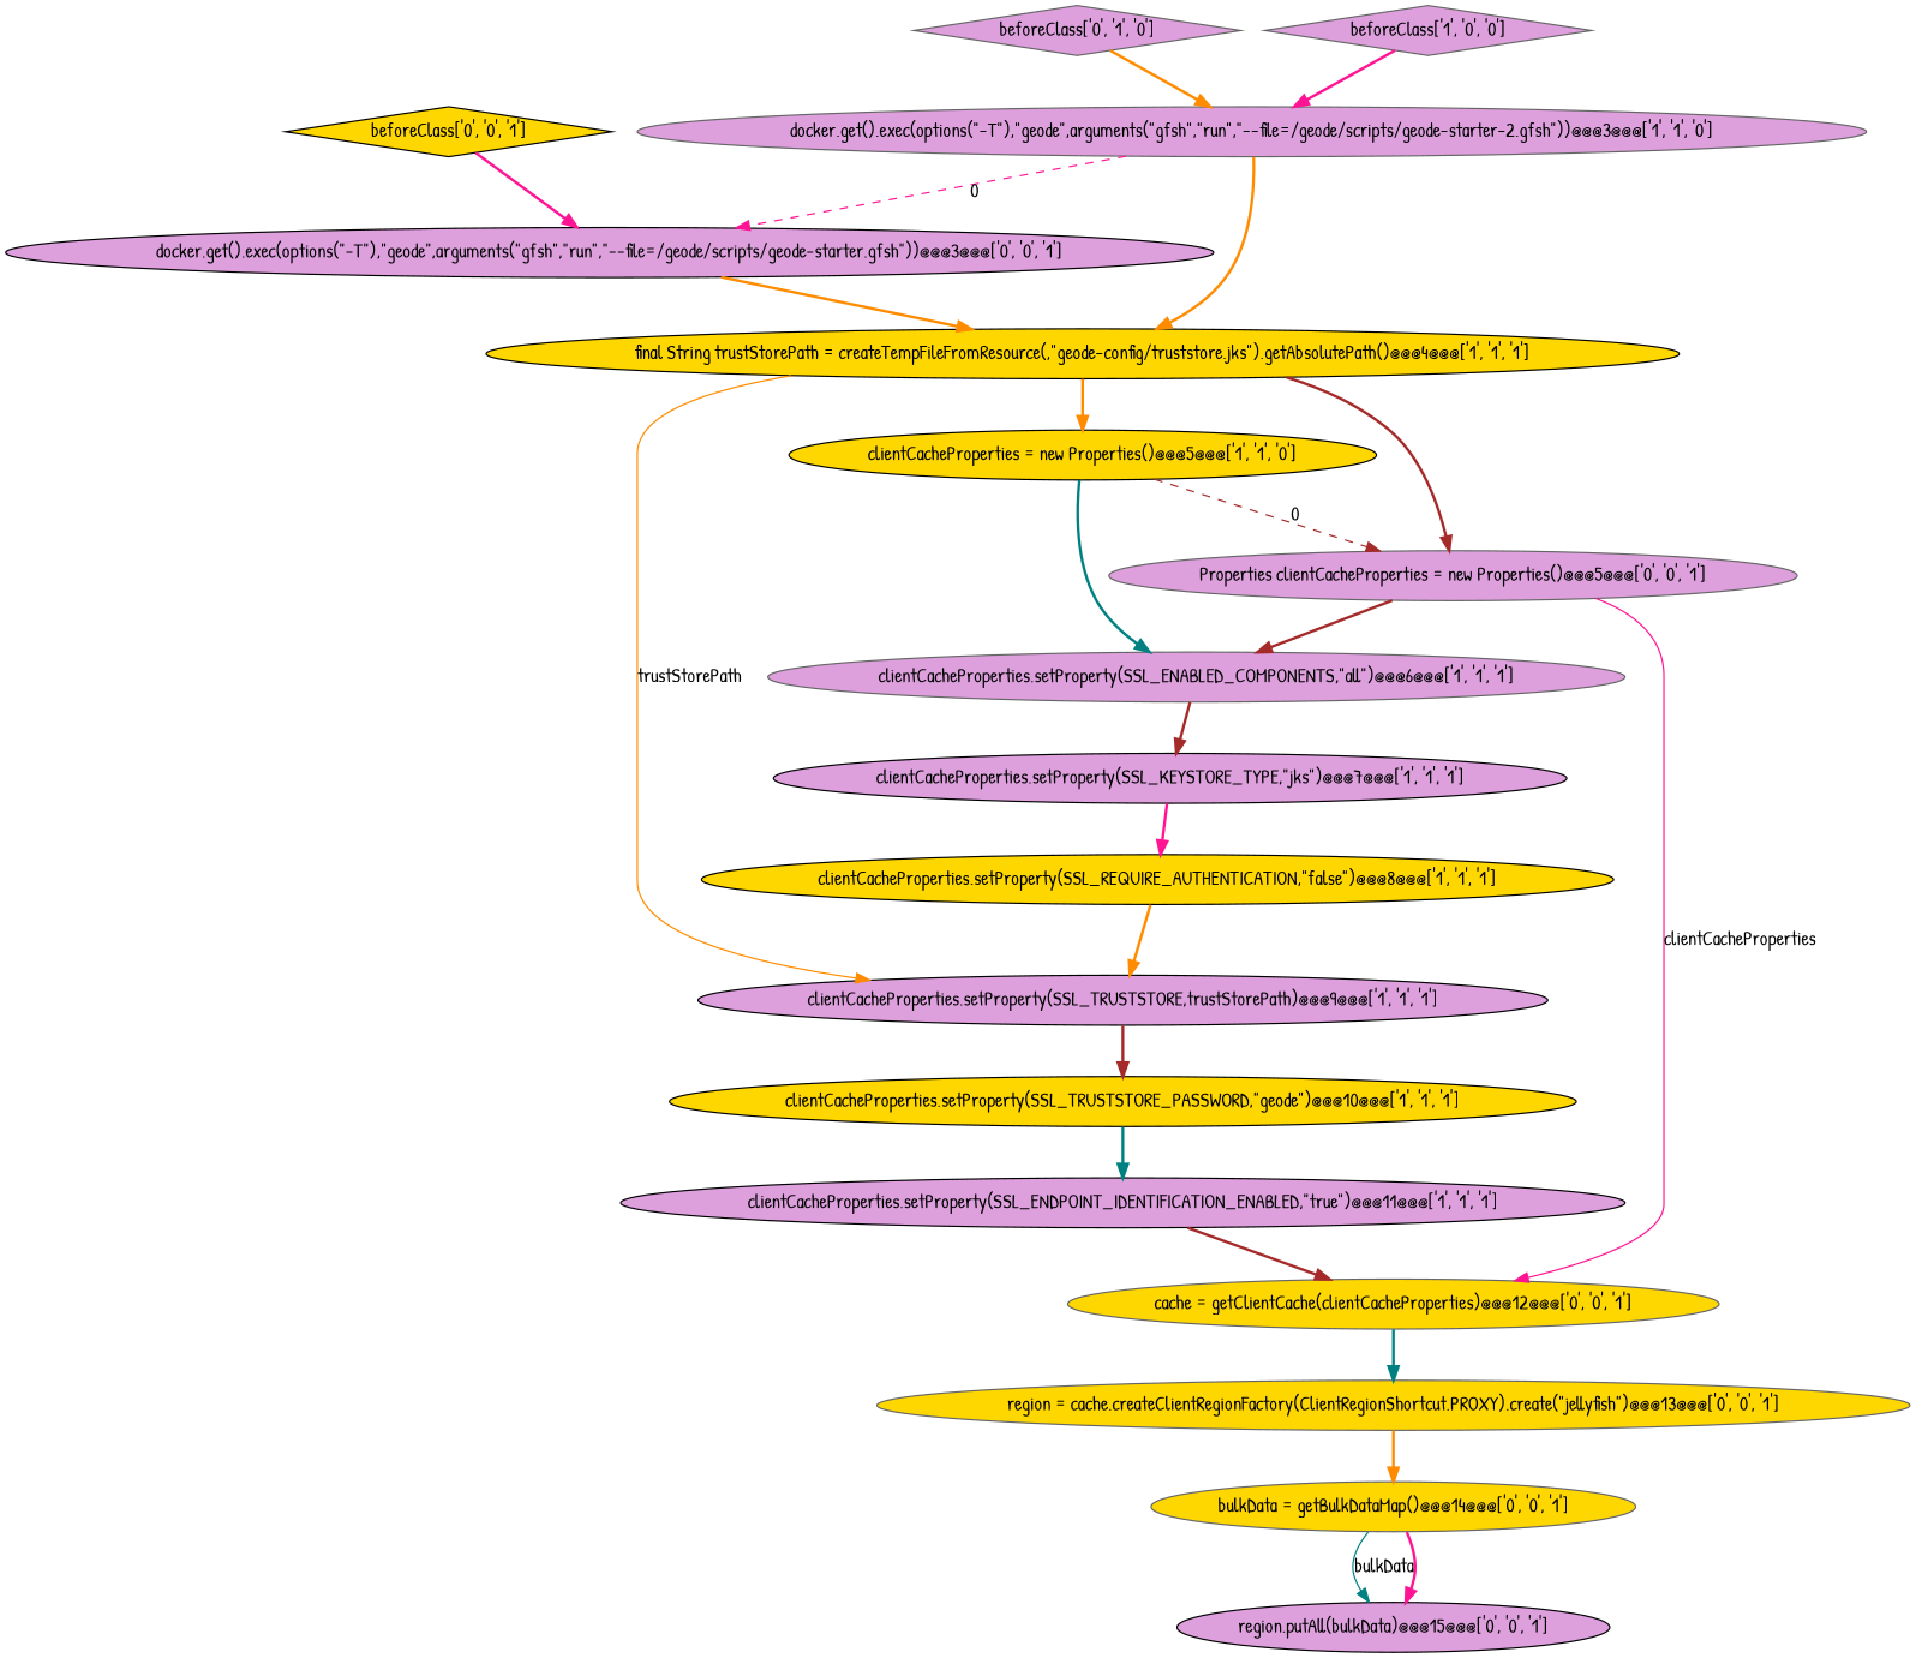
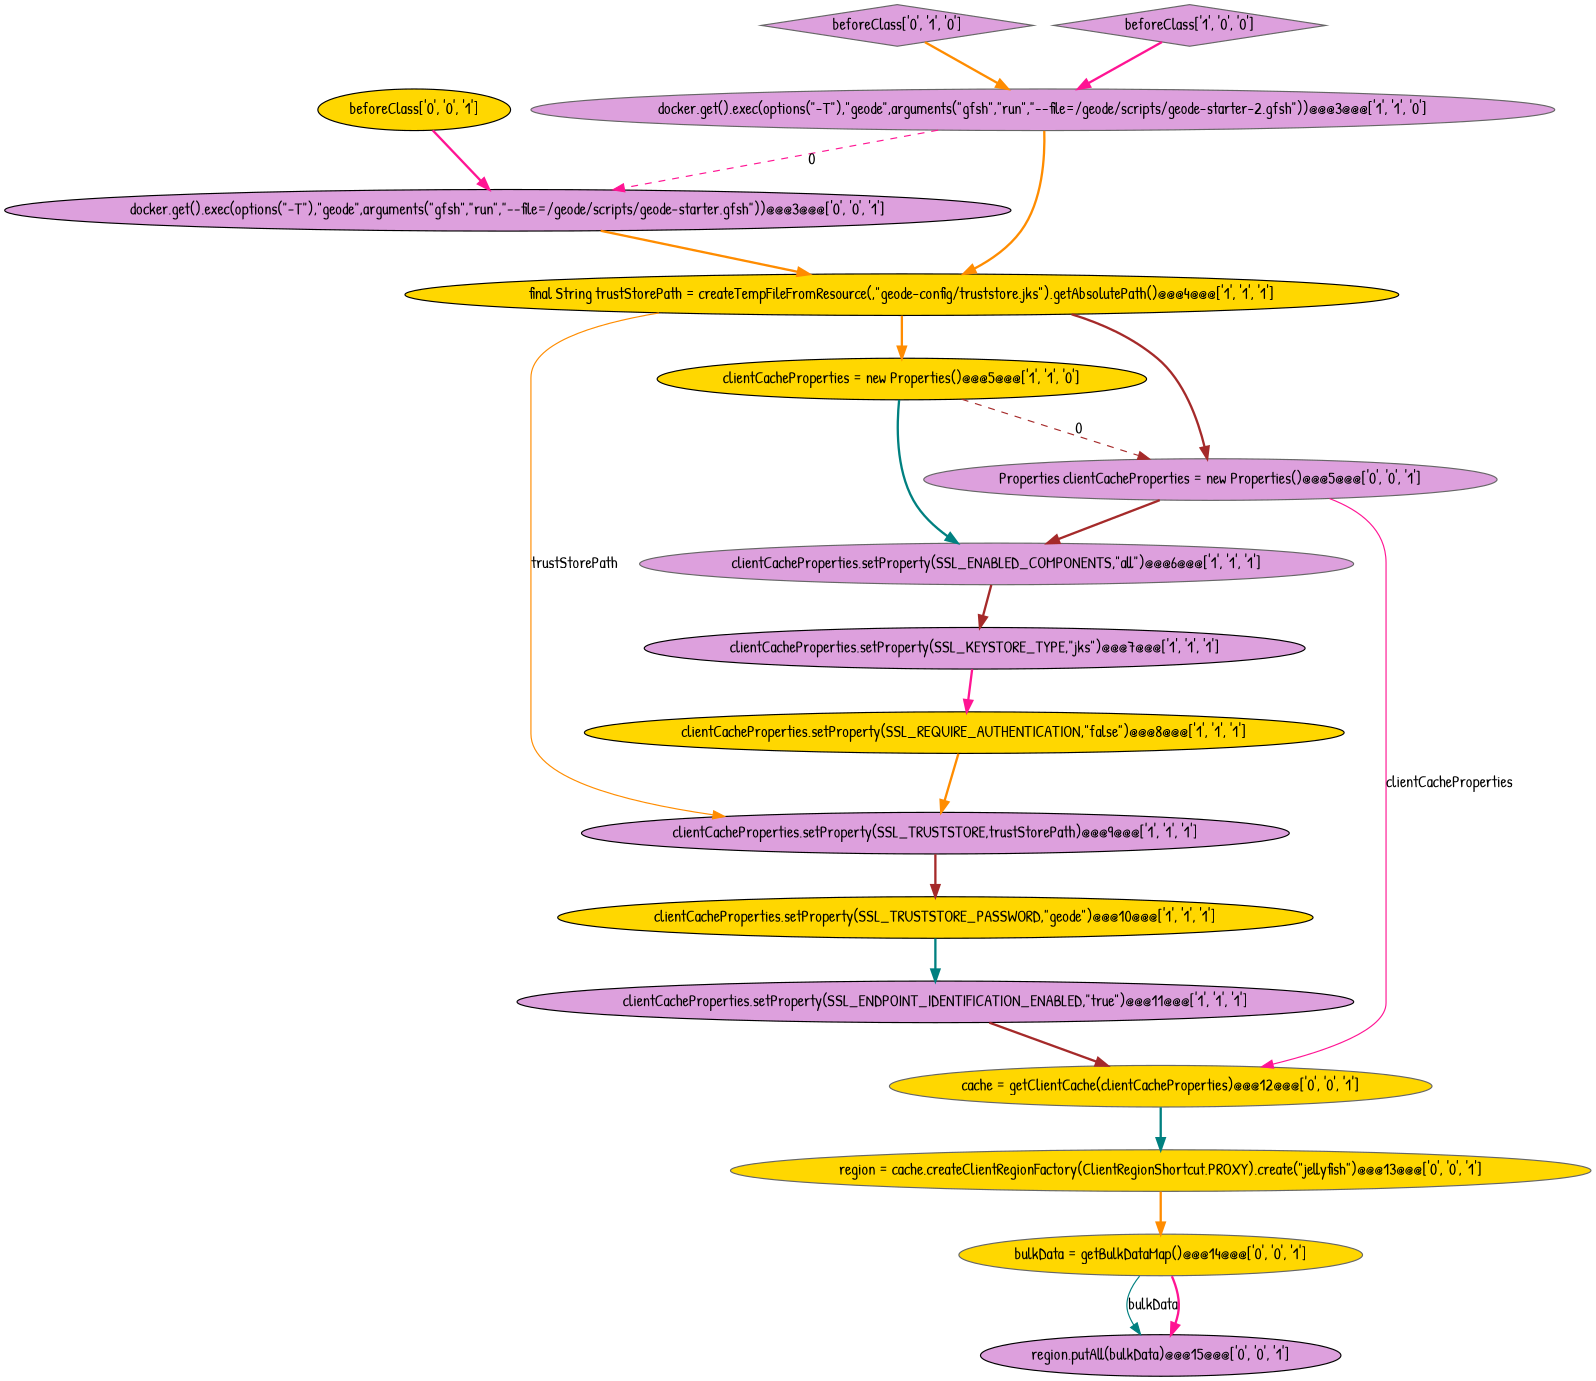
  digraph {
    fontname="Patrick Hand"
    node [color=black fillcolor=plum fontname="Patrick Hand" shape=ellipse style=filled]
    edge [color=darkorange fontname="Patrick Hand" style=bold]
    n1 [color=gray40 fillcolor=gold label="bulkData = getBulkDataMap()@@@14@@@['0', '0', '1']"]
    n2 [label="region.putAll(bulkData)@@@15@@@['0', '0', '1']"]
    n3 [fillcolor=gold label="clientCacheProperties.setProperty(SSL_TRUSTSTORE_PASSWORD,\"geode\")@@@10@@@['1', '1', '1']"]
    n4 [label="clientCacheProperties.setProperty(SSL_ENDPOINT_IDENTIFICATION_ENABLED,\"true\")@@@11@@@['1', '1', '1']"]
    n5 [color=gray40 fillcolor=gold label="cache = getClientCache(clientCacheProperties)@@@12@@@['0', '0', '1']"]
    n6 [color=gray40 fillcolor=gold label="region = cache.createClientRegionFactory(ClientRegionShortcut.PROXY).create(\"jellyfish\")@@@13@@@['0', '0', '1']"]
    n7 [color=gray40 label="beforeClass['0', '1', '0']" shape=diamond]
    n8 [color=gray40 label="docker.get().exec(options(\"-T\"),\"geode\",arguments(\"gfsh\",\"run\",\"--file=/geode/scripts/geode-starter-2.gfsh\"))@@@3@@@['1', '1', '0']"]
    n9 [label="docker.get().exec(options(\"-T\"),\"geode\",arguments(\"gfsh\",\"run\",\"--file=/geode/scripts/geode-starter.gfsh\"))@@@3@@@['0', '0', '1']"]
    n10 [fillcolor=gold label="final String trustStorePath = createTempFileFromResource(,\"geode-config/truststore.jks\").getAbsolutePath()@@@4@@@['1', '1', '1']"]
    n11 [label="clientCacheProperties.setProperty(SSL_TRUSTSTORE,trustStorePath)@@@9@@@['1', '1', '1']"]
    n12 [color=gray40 label="Properties clientCacheProperties = new Properties()@@@5@@@['0', '0', '1']"]
    n13 [fillcolor=gold label="clientCacheProperties = new Properties()@@@5@@@['1', '1', '0']"]
    n14 [label="clientCacheProperties.setProperty(SSL_KEYSTORE_TYPE,\"jks\")@@@7@@@['1', '1', '1']"]
    n15 [fillcolor=gold label="clientCacheProperties.setProperty(SSL_REQUIRE_AUTHENTICATION,\"false\")@@@8@@@['1', '1', '1']"]
    n16 [color=gray40 label="clientCacheProperties.setProperty(SSL_ENABLED_COMPONENTS,\"all\")@@@6@@@['1', '1', '1']"]
    n17 [color=gray40 label="beforeClass['1', '0', '0']" shape=diamond]
-   n18 [fillcolor=gold label="beforeClass['0', '0', '1']" shape=diamond]
+   n18 [fillcolor=gold label="beforeClass['0', '0', '1']"]
    n1 -> n2 [color=teal label=bulkData style=solid]
    n1 -> n2 [color=deeppink]
    n3 -> n4 [color=teal]
    n4 -> n5 [color=brown]
    n5 -> n6 [color=teal]
    n6 -> n1
    n7 -> n8
    n8 -> n9 [color=deeppink label=0 style=dashed]
    n8 -> n10
    n9 -> n10
    n10 -> n11 [label=trustStorePath style=solid]
    n10 -> n12 [color=brown]
    n10 -> n13
    n11 -> n3 [color=brown]
    n12 -> n5 [color=deeppink label=clientCacheProperties style=solid]
    n12 -> n16 [color=brown]
    n13 -> n12 [color=brown label=0 style=dashed]
    n13 -> n16 [color=teal]
    n14 -> n15 [color=deeppink]
    n15 -> n11
    n16 -> n14 [color=brown]
    n17 -> n8 [color=deeppink]
    n18 -> n9 [color=deeppink]
  }
